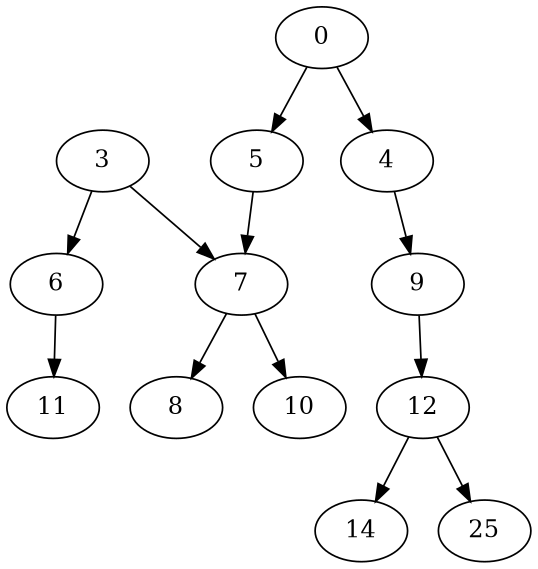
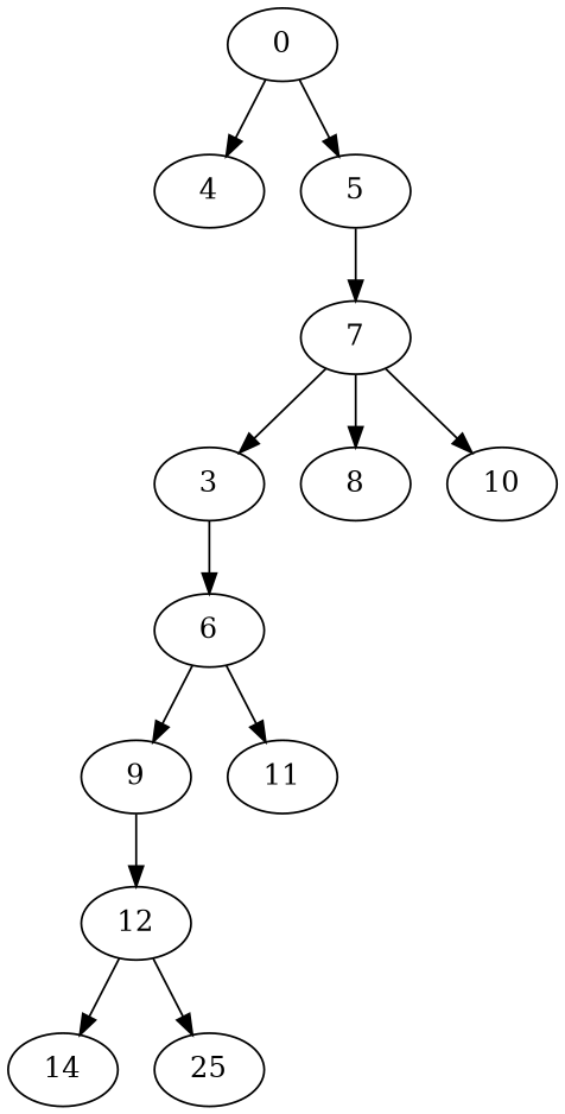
  digraph {
    node [alpha=0.12]
    3 [alpha=0.10 expect_size=10393600]
    6 [alpha=0.06 expect_size=35316736]
    7 [expect_size=40678400]
    9 [alpha=0.07 expect_size=9957376]
    11 [alpha=0.09 expect_size=21782528]
    8 [expect_size=39328768]
    10 [alpha=0.13 expect_size=30748672]
    n8 [alpha=0.14 expect_size=51371008 label=0]
    4 [alpha=0.08 expect_size=10356736]
    5 [alpha=0.19 expect_size=41118720]
    12 [alpha=0.08 expect_size=11015168]
    14 [expect_size=21033984]
    n13 [alpha=0.03 expect_size=40702976 label=25]
    3 -> 6
-   3 -> 7
-   4 -> 9
+   7 -> 3
+   6 -> 9
    6 -> 11
    7 -> 8
    7 -> 10
    9 -> 12
    n8 -> 4
    n8 -> 5
    5 -> 7
    12 -> 14
    12 -> n13
  }
